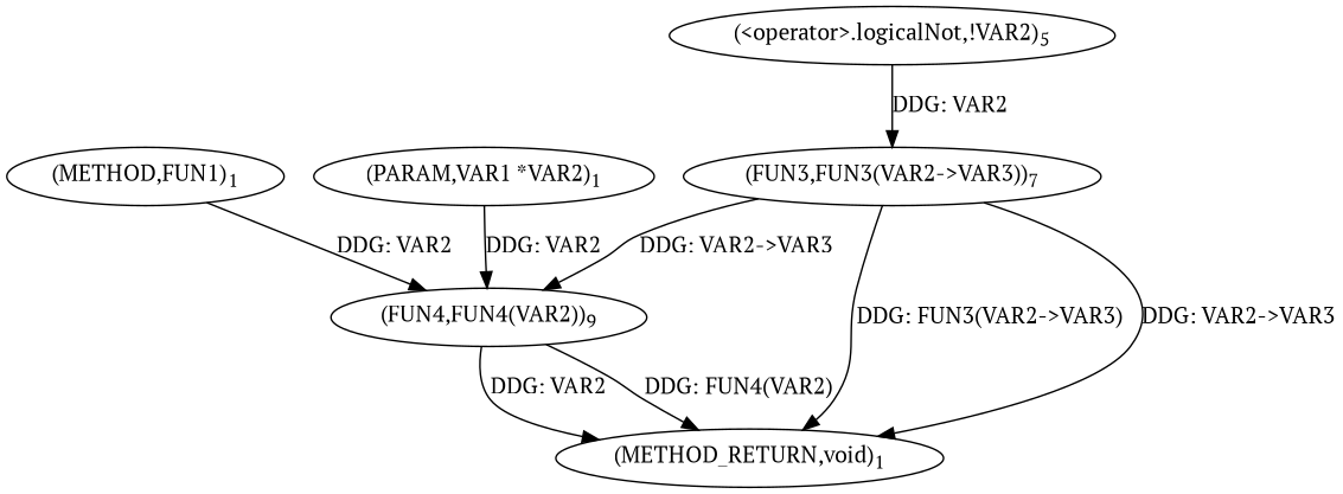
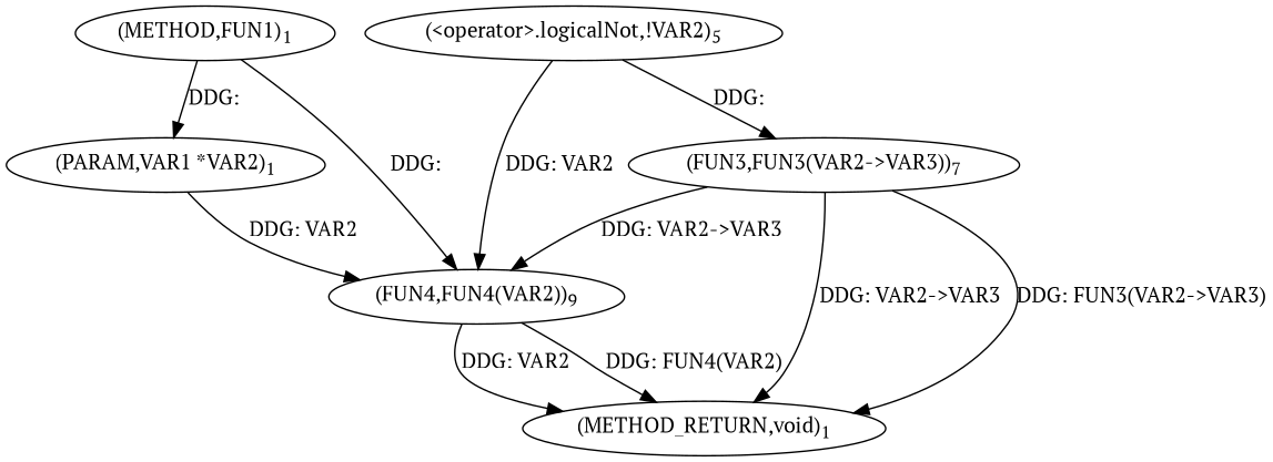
  digraph {
    fontname="PT Serif"
    node [fontname="PT Serif"]
    edge [fontname="PT Serif"]
    n1 [label=<(METHOD,FUN1)<SUB>1</SUB>>]
    n2 [label=<(PARAM,VAR1 *VAR2)<SUB>1</SUB>>]
    n3 [label=<(FUN4,FUN4(VAR2))<SUB>9</SUB>>]
    n4 [label=<(METHOD_RETURN,void)<SUB>1</SUB>>]
    n5 [label=<(&lt;operator&gt;.logicalNot,!VAR2)<SUB>5</SUB>>]
    n6 [label=<(FUN3,FUN3(VAR2-&gt;VAR3))<SUB>7</SUB>>]
-   n1 -> n3 [label="DDG: VAR2"]
+   n1 -> n2 [label="DDG: "]
+   n1 -> n3 [label="DDG: "]
    n2 -> n3 [label="DDG: VAR2"]
    n3 -> n4 [label="DDG: VAR2"]
    n3 -> n4 [label="DDG: FUN4(VAR2)"]
-   n5 -> n6 [label="DDG: VAR2"]
+   n5 -> n3 [label="DDG: VAR2"]
+   n5 -> n6 [label="DDG: "]
    n6 -> n3 [label="DDG: VAR2-&gt;VAR3"]
    n6 -> n4 [label="DDG: VAR2-&gt;VAR3"]
    n6 -> n4 [label="DDG: FUN3(VAR2-&gt;VAR3)"]
  }
